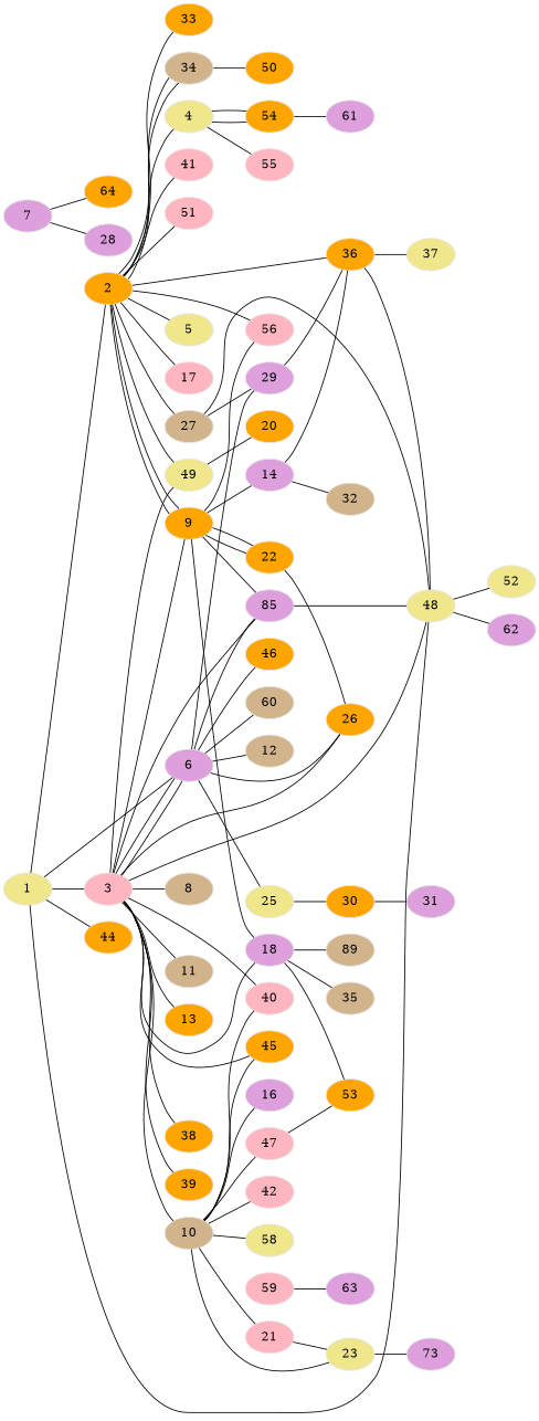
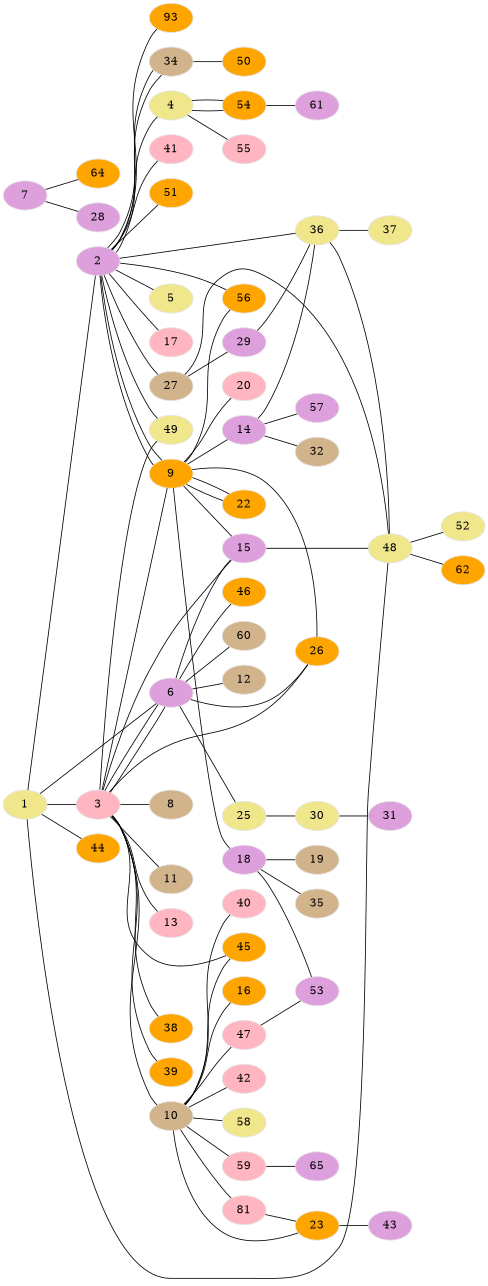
  graph {
    rankdir=LR
    node [color=gray90 fillcolor=plum style=filled]
    1 [fillcolor=khaki]
-   2 [fillcolor=orange]
+   2
    3 [fillcolor=lightpink]
    6
    44 [fillcolor=orange]
    48 [fillcolor=khaki]
    4 [fillcolor=khaki]
    5 [fillcolor=khaki]
    9 [fillcolor=orange]
    17 [fillcolor=lightpink]
    27 [fillcolor=tan]
-   33 [fillcolor=orange]
+   33 [fillcolor=orange label=93]
    34 [fillcolor=tan]
-   36 [fillcolor=orange]
+   36 [fillcolor=khaki]
    41 [fillcolor=lightpink]
    49 [fillcolor=khaki]
-   51 [fillcolor=lightpink]
-   56 [fillcolor=lightpink]
+   51 [fillcolor=orange]
+   56 [fillcolor=orange]
    8 [fillcolor=tan]
    10 [fillcolor=tan]
    11 [fillcolor=tan]
-   13 [fillcolor=orange]
-   15 [label=85]
+   13 [fillcolor=lightpink]
+   15
    18
    26 [fillcolor=orange]
    38 [fillcolor=orange]
    39 [fillcolor=orange]
    40 [fillcolor=lightpink]
    45 [fillcolor=orange]
    12 [fillcolor=tan]
    25 [fillcolor=khaki]
    29
    46 [fillcolor=orange]
    60 [fillcolor=tan]
    52 [fillcolor=khaki]
-   62
+   62 [fillcolor=orange]
    54 [fillcolor=orange]
    55 [fillcolor=lightpink]
    7
    n40 [fillcolor=orange label=64]
    28
    14
-   20 [fillcolor=orange]
+   20 [fillcolor=lightpink]
    22 [fillcolor=orange]
    50 [fillcolor=orange]
    37 [fillcolor=khaki]
-   16
-   21 [fillcolor=lightpink]
-   23 [fillcolor=khaki]
+   16 [fillcolor=orange]
+   21 [fillcolor=lightpink label=81]
+   23 [fillcolor=orange]
    42 [fillcolor=lightpink]
    47 [fillcolor=lightpink]
    58 [fillcolor=khaki]
    59 [fillcolor=lightpink]
-   19 [fillcolor=tan label=89]
+   19 [fillcolor=tan]
    35 [fillcolor=tan]
-   53 [fillcolor=orange]
+   53
    61
-   30 [fillcolor=orange]
+   30 [fillcolor=khaki]
    32 [fillcolor=tan]
-   43 [label=73]
-   63
+   57
+   43
+   63 [label=65]
    31
    1 -- 2
    1 -- 3
    1 -- 6
    1 -- 44
    1 -- 48
    2 -- 4
    2 -- 5
    2 -- 9
    2 -- 9
    2 -- 17
    2 -- 27
    2 -- 33
    2 -- 34
    2 -- 34
    2 -- 36
    2 -- 41
    2 -- 49
    2 -- 51
    2 -- 56
    3 -- 6
    3 -- 6
-   3 -- 48
    3 -- 9
    3 -- 49
    3 -- 8
    3 -- 10
    3 -- 11
    3 -- 13
    3 -- 15
-   3 -- 18
    3 -- 26
    3 -- 38
    3 -- 39
-   3 -- 40
    3 -- 45
    6 -- 15
    6 -- 26
    6 -- 12
    6 -- 25
-   6 -- 29
    6 -- 46
    6 -- 60
    48 -- 52
    48 -- 62
    4 -- 54
    4 -- 54
    4 -- 55
    9 -- 56
    9 -- 15
    9 -- 18
-   22 -- 26
+   9 -- 26
    9 -- 14
-   49 -- 20
+   9 -- 20
    9 -- 22
    9 -- 22
    27 -- 48
    27 -- 29
    34 -- 50
    36 -- 48
    36 -- 37
    10 -- 40
    10 -- 45
    10 -- 16
    10 -- 21
    10 -- 23
    10 -- 42
    10 -- 47
    10 -- 58
+   10 -- 59
    15 -- 48
    18 -- 19
    18 -- 35
    18 -- 53
    25 -- 30
    29 -- 36
    54 -- 61
    7 -- n40
    7 -- 28
    14 -- 36
    14 -- 32
+   14 -- 57
    21 -- 23
    23 -- 43
    47 -- 53
    59 -- 63
    30 -- 31
  }
